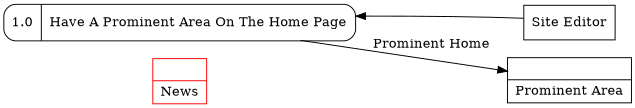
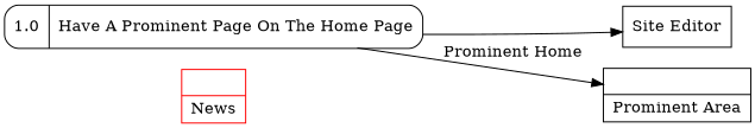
  digraph {
    rankdir=LR
    node [shape=record]
    n1 [color=red label="<f0>  |<f1> News "]
    n2 [label="<f0>  |<f1> Prominent Area "]
    n3 [label="Site Editor" shape=box]
-   n4 [label="{<f0> 1.0|<f1> Have A Prominent Area On The Home Page }" shape=Mrecord]
-   n3 -> n4
+   n4 [label="{<f0> 1.0|<f1> Have A Prominent Page On The Home Page }" shape=Mrecord]
+   n4 -> n3
    n4 -> n2 [label="Prominent Home"]
  }
